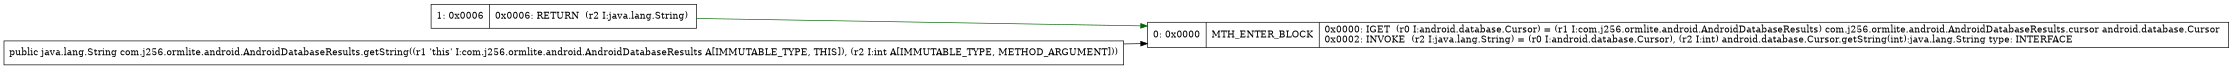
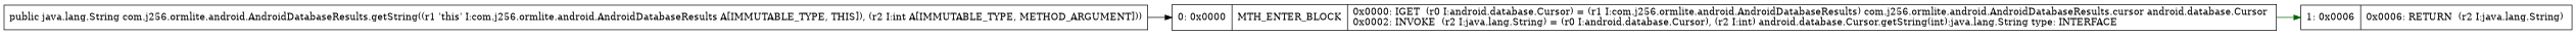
  digraph {
    rankdir=LR
    node [shape=record]
    n1 [label="{0\:\ 0x0000|MTH_ENTER_BLOCK\l|0x0000: IGET  (r0 I:android.database.Cursor) = (r1 I:com.j256.ormlite.android.AndroidDatabaseResults) com.j256.ormlite.android.AndroidDatabaseResults.cursor android.database.Cursor \l0x0002: INVOKE  (r2 I:java.lang.String) = (r0 I:android.database.Cursor), (r2 I:int) android.database.Cursor.getString(int):java.lang.String type: INTERFACE \l}"]
    n2 [label="{1\:\ 0x0006|0x0006: RETURN  (r2 I:java.lang.String) \l}"]
    n3 [label="{public java.lang.String com.j256.ormlite.android.AndroidDatabaseResults.getString((r1 'this' I:com.j256.ormlite.android.AndroidDatabaseResults A[IMMUTABLE_TYPE, THIS]), (r2 I:int A[IMMUTABLE_TYPE, METHOD_ARGUMENT])) }"]
-   n2 -> n1 [color=darkgreen]
+   n1 -> n2 [color=darkgreen]
    n3 -> n1 [color=black]
  }
